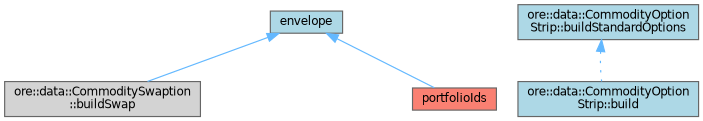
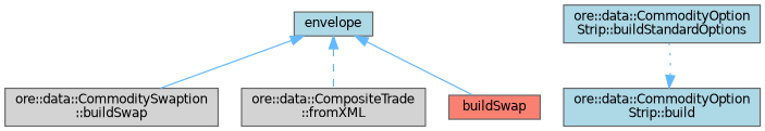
  digraph {
    rankdir=TB
    node [color=grey40 fillcolor=lightblue fontname=Helvetica fontsize=10 shape=box style=filled]
    edge [color=steelblue1 dir=back fontname=Helvetica fontsize=10 labelfontname=Helvetica labelfontsize=10 style=solid]
    n1 [color=gray40 fontcolor=black height=0.2 label=envelope width=0.4]
    n2 [fillcolor=lightgrey height=0.2 label="ore::data::CommoditySwaption\l::buildSwap" width=0.4]
-   n4 [fillcolor=salmon height=0.2 label=portfolioIds width=0.4]
+   n3 [fillcolor=lightgrey height=0.2 label="ore::data::CompositeTrade\l::fromXML" width=0.4]
+   n4 [fillcolor=salmon height=0.2 label=buildSwap width=0.4]
    n5 [height=0.2 label="ore::data::CommodityOption\lStrip::buildStandardOptions" width=0.4]
    n6 [height=0.2 label="ore::data::CommodityOption\lStrip::build" width=0.4]
    n1 -> n2
+   n1 -> n3 [style=dashed]
    n1 -> n4
-   n5 -> n6 [style=dotted]
+   n6 -> n5 [style=dotted]
  }
